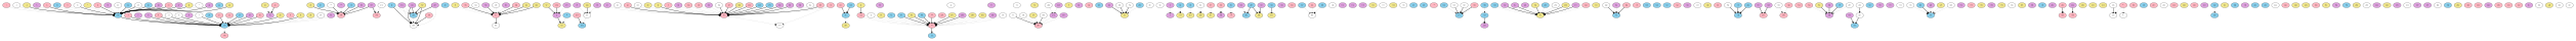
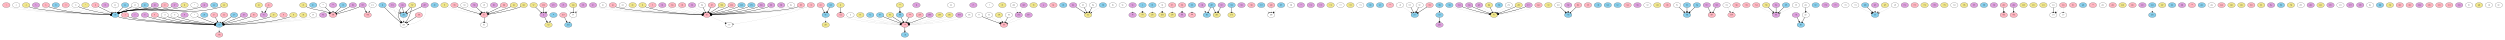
  digraph {
    fontname=Verdana
    fontsize=10
    node [fillcolor=plum fontname=Verdana fontsize=10 style=filled]
    edge [arrowhead=tee style=bold]
    1 [fillcolor=lightpink]
    125 [fillcolor=skyblue]
    272 [fillcolor=skyblue]
    2 [fillcolor=white]
    3 [fillcolor=lightpink]
    194 [fillcolor=lightpink]
    4 [fillcolor=khaki]
    5
    6 [fillcolor=lightpink]
    7
    8
    9 [fillcolor=lightpink]
    10 [fillcolor=skyblue]
    11 [fillcolor=lightpink]
    12 [fillcolor=white]
    13 [fillcolor=white]
    14 [fillcolor=khaki]
    15 [fillcolor=white]
    16
    17 [fillcolor=white]
    18 [fillcolor=lightpink]
    19
    20 [fillcolor=skyblue]
    21 [fillcolor=lightpink]
    22 [fillcolor=lightpink]
    23 [fillcolor=white]
    24 [fillcolor=skyblue]
    25 [fillcolor=white]
    26 [fillcolor=skyblue]
    27 [fillcolor=skyblue]
    28
    29
    30 [fillcolor=lightpink]
    31 [fillcolor=lightpink]
    32 [fillcolor=khaki]
    45
    33 [fillcolor=khaki]
    34 [fillcolor=lightpink]
    35 [fillcolor=khaki]
    36 [fillcolor=khaki]
    37
    38 [fillcolor=khaki]
    39 [fillcolor=white]
    40
    41 [fillcolor=white]
    42
    43 [fillcolor=lightpink]
    44 [fillcolor=skyblue]
    46 [fillcolor=khaki]
    47 [fillcolor=khaki]
    109 [fillcolor=lightpink]
    48 [fillcolor=skyblue]
    205 [fillcolor=skyblue]
    236 [fillcolor=white]
    49 [fillcolor=skyblue]
    51 [fillcolor=lightpink]
    83 [fillcolor=white]
    121 [fillcolor=khaki]
    52
    54 [fillcolor=white]
    292 [fillcolor=skyblue]
    55 [fillcolor=lightpink]
    317 [fillcolor=white]
    56 [fillcolor=skyblue]
    207 [fillcolor=khaki]
    57 [fillcolor=khaki]
    58 [fillcolor=khaki]
    122 [fillcolor=lightpink]
    227 [fillcolor=lightpink]
    59
    60 [fillcolor=lightpink]
    61
    62 [fillcolor=white]
    133 [fillcolor=skyblue]
    63 [fillcolor=white]
    64 [fillcolor=lightpink]
    65 [fillcolor=khaki]
    66 [fillcolor=white]
    67 [fillcolor=khaki]
    68 [fillcolor=white]
    69 [fillcolor=khaki]
    71
    72 [fillcolor=skyblue]
    73 [fillcolor=white]
    74 [fillcolor=skyblue]
    75
    76 [fillcolor=khaki]
    77 [fillcolor=white]
    281 [fillcolor=lightpink]
    78 [fillcolor=khaki]
    80 [fillcolor=khaki]
    81 [fillcolor=skyblue]
    82
    84 [fillcolor=lightpink]
    85 [fillcolor=skyblue]
    53 [fillcolor=khaki]
    86
    87 [fillcolor=skyblue]
    89 [fillcolor=white]
    90 [fillcolor=white]
    91 [fillcolor=lightpink]
    92
    93
    79
    94 [fillcolor=skyblue]
    177 [fillcolor=khaki]
    95 [fillcolor=skyblue]
    201 [fillcolor=khaki]
    96 [fillcolor=white]
    208 [fillcolor=khaki]
    97 [fillcolor=lightpink]
    219 [fillcolor=khaki]
    98 [fillcolor=lightpink]
    245
    99 [fillcolor=skyblue]
    247 [fillcolor=lightpink]
    283 [fillcolor=skyblue]
    100
    285 [fillcolor=khaki]
    101
    102 [fillcolor=skyblue]
    315 [fillcolor=khaki]
    103
    104 [fillcolor=lightpink]
    105 [fillcolor=lightpink]
    106 [fillcolor=lightpink]
    107 [fillcolor=skyblue]
    288 [fillcolor=white]
    108 [fillcolor=white]
    110 [fillcolor=lightpink]
    111 [fillcolor=white]
    112
    n133 [label=513]
    114
    115
    116 [fillcolor=khaki]
    117 [fillcolor=white]
    118 [fillcolor=khaki]
    119 [fillcolor=white]
    120 [fillcolor=skyblue]
    123 [fillcolor=skyblue]
    124 [fillcolor=lightpink]
-   126 [fillcolor=skyblue]
+   126 [fillcolor=white]
    211 [fillcolor=skyblue]
    127 [fillcolor=skyblue]
    253
    128 [fillcolor=skyblue]
    70 [fillcolor=khaki]
    129 [fillcolor=lightpink]
    130 [fillcolor=white]
    131 [fillcolor=khaki]
    n152 [fillcolor=white label=632]
    143 [fillcolor=skyblue]
    134 [fillcolor=khaki]
    135 [fillcolor=white]
    136 [fillcolor=white]
    137 [fillcolor=lightpink]
    138
    139 [fillcolor=skyblue]
    140 [fillcolor=skyblue]
    141 [fillcolor=skyblue]
    142 [fillcolor=lightpink]
    144
    145
    146
    147 [fillcolor=white]
    148 [fillcolor=khaki]
    149 [fillcolor=lightpink]
    150 [fillcolor=white]
    156 [fillcolor=skyblue]
    307 [fillcolor=lightpink]
    151
    152 [fillcolor=white]
    309 [fillcolor=lightpink]
    153 [fillcolor=lightpink]
    154 [fillcolor=lightpink]
    158
    88 [fillcolor=skyblue]
    155
    157 [fillcolor=khaki]
    159 [fillcolor=khaki]
    160 [fillcolor=khaki]
    161 [fillcolor=skyblue]
    162
    163 [fillcolor=white]
    164
    165
    166 [fillcolor=lightpink]
    167 [fillcolor=skyblue]
    168 [fillcolor=lightpink]
    169 [fillcolor=skyblue]
    170
    171
    172 [fillcolor=white]
    173 [fillcolor=white]
    50 [fillcolor=skyblue]
    174
    175 [fillcolor=lightpink]
    176 [fillcolor=khaki]
    178
    179 [fillcolor=khaki]
    181 [fillcolor=white]
    182
    183 [fillcolor=skyblue]
    184 [fillcolor=white]
    185 [fillcolor=khaki]
    186 [fillcolor=white]
    187 [fillcolor=lightpink]
    188 [fillcolor=khaki]
    189 [fillcolor=skyblue]
    190
    191 [fillcolor=skyblue]
    192
    193 [fillcolor=lightpink]
    195
    197
    198 [fillcolor=lightpink]
    199 [fillcolor=skyblue]
    200
    202
    203 [fillcolor=lightpink]
    180 [fillcolor=lightpink]
    196 [fillcolor=lightpink]
    204
    206 [fillcolor=lightpink]
    209 [fillcolor=khaki]
    210 [fillcolor=khaki]
    212 [fillcolor=khaki]
    213 [fillcolor=white]
    214 [fillcolor=lightpink]
    215 [fillcolor=white]
    217 [fillcolor=white]
    216 [fillcolor=white]
    218 [fillcolor=lightpink]
    220 [fillcolor=skyblue]
    221 [fillcolor=lightpink]
    222 [fillcolor=white]
    223 [fillcolor=lightpink]
    224 [fillcolor=lightpink]
    225 [fillcolor=white]
    226
    228 [fillcolor=khaki]
    229 [fillcolor=lightpink]
    230 [fillcolor=lightpink]
    231
    232 [fillcolor=skyblue]
    320 [fillcolor=skyblue]
    233 [fillcolor=white]
    321 [fillcolor=white]
    234 [fillcolor=khaki]
    235 [fillcolor=white]
    237 [fillcolor=khaki]
    238 [fillcolor=skyblue]
    239
    240 [fillcolor=lightpink]
    241 [fillcolor=khaki]
-   242 [fillcolor=skyblue]
+   242 [fillcolor=lightpink]
    243 [fillcolor=skyblue]
    244 [fillcolor=white]
    246 [fillcolor=lightpink]
    248 [fillcolor=khaki]
    249 [fillcolor=khaki]
    250 [fillcolor=lightpink]
    251 [fillcolor=khaki]
    252
    254 [fillcolor=white]
    255 [fillcolor=skyblue]
    256 [fillcolor=lightpink]
    257 [fillcolor=lightpink]
    258 [fillcolor=khaki]
    259 [fillcolor=white]
    260 [fillcolor=khaki]
    261
    262
    263 [fillcolor=khaki]
    264 [fillcolor=skyblue]
    265 [fillcolor=skyblue]
    266 [fillcolor=lightpink]
    267
    268 [fillcolor=white]
    313
    269 [fillcolor=skyblue]
    270
    271
    273
    274 [fillcolor=white]
    275 [fillcolor=skyblue]
    276 [fillcolor=white]
    277
    278
    279 [fillcolor=skyblue]
    280
    282 [fillcolor=white]
    284 [fillcolor=khaki]
    286 [fillcolor=skyblue]
    287 [fillcolor=skyblue]
    289 [fillcolor=skyblue]
    290
    291
    293 [fillcolor=skyblue]
    294 [fillcolor=khaki]
    295 [fillcolor=skyblue]
    296 [fillcolor=lightpink]
    297 [fillcolor=white]
    298
    299 [fillcolor=khaki]
    300 [fillcolor=lightpink]
    301
    302 [fillcolor=white]
    303 [fillcolor=lightpink]
    304
    305 [fillcolor=lightpink]
    306 [fillcolor=khaki]
    308
    310 [fillcolor=lightpink]
    311
    312 [fillcolor=lightpink]
    314
    316 [fillcolor=white]
    318 [fillcolor=white]
    319 [fillcolor=lightpink]
    322 [fillcolor=khaki]
    323 [fillcolor=khaki]
    324 [fillcolor=lightpink]
    325
    326
    327 [fillcolor=khaki]
    328 [fillcolor=khaki]
    329 [fillcolor=white]
    330 [fillcolor=white]
    331 [fillcolor=white]
    1 -> 125 [arrowhead=normal style=dotted]
    125 -> 272
    272 -> 194 [arrowhead=normal style=dotted]
    2 -> 125 [style=dotted]
    3 -> 272
    4 -> 125 [arrowhead=box]
    5 -> 125 [style=dotted]
    6 -> 125 [arrowhead=box]
    7 -> 272 [arrowhead=normal style=dotted]
    8 -> 272 [arrowhead=normal]
    9 -> 272 [arrowhead=box]
    10 -> 125 [style=dotted]
    11 -> 125 [arrowhead=box style=dotted]
    12 -> 272
    13 -> 125
    14 -> 125 [style=dotted]
    15 -> 272
    16 -> 272 [arrowhead=box style=dotted]
    17 -> 272
    18 -> 125 [arrowhead=box]
    19 -> 125 [style=dotted]
    20 -> 272 [style=dotted]
    21 -> 272 [arrowhead=normal]
    22 -> 272 [style=dotted]
    23 -> 125 [style=dotted]
    24 -> 125
    25 -> 125 [arrowhead=box]
    26 -> 125 [arrowhead=box]
    27 -> 272 [arrowhead=normal]
    28 -> 125 [arrowhead=normal]
    29 -> 272 [arrowhead=normal]
    30 -> 272
    31 -> 125
    32 -> 45 [arrowhead=normal style=dotted]
    45 -> 272 [style=dotted]
    33 -> 272 [arrowhead=normal]
    34 -> 272 [arrowhead=normal style=dotted]
    35 -> 272 [arrowhead=box]
    36 -> 272 [arrowhead=normal style=dotted]
    37 -> 125
    38 -> 125
    39 -> 272 [arrowhead=normal style=dotted]
    40 -> 272 [style=dotted]
    41 -> 125 [style=dotted]
    42 -> 125
    43 -> 45 [arrowhead=normal]
    44 -> 125 [arrowhead=normal style=dotted]
    46 -> 125
    47 -> 109 [arrowhead=normal]
    48 -> 205 [arrowhead=normal style=dotted]
    48 -> 236 [arrowhead=normal]
    205 -> 236 [arrowhead=normal style=dotted]
    51 -> 83
    52 -> 121 [arrowhead=normal]
    54 -> 292 [style=dotted]
    55 -> 317 [arrowhead=box style=dotted]
    56 -> 207 [arrowhead=normal style=dotted]
    57 -> 52
    58 -> 122
    122 -> 227 [arrowhead=normal style=dotted]
    227 -> 133 [arrowhead=normal]
    60 -> 56
    61 -> 55 [style=dotted]
    62 -> 227 [style=dotted]
    63 -> 55 [arrowhead=normal style=dotted]
    64 -> 55
    65 -> 51 [arrowhead=box style=dotted]
    67 -> 227 [arrowhead=box style=dotted]
    68 -> 55 [arrowhead=normal style=dotted]
    69 -> 55 [style=dotted]
    72 -> 227 [style=dotted]
    74 -> 121 [arrowhead=normal style=dotted]
    75 -> 54 [style=dotted]
    77 -> 281 [arrowhead=box]
    80 -> 55 [arrowhead=box]
    81 -> 109 [arrowhead=box style=dotted]
    86 -> 53 [arrowhead=normal]
    87 -> 227 [arrowhead=normal]
    91 -> 55 [style=dotted]
    92 -> 55 [style=dotted]
    93 -> 79 [style=dotted]
    94 -> 177 [arrowhead=box style=dotted]
    95 -> 201 [style=dotted]
    96 -> 208 [arrowhead=box style=dotted]
    97 -> 219 [style=dotted]
    98 -> 245 [arrowhead=box style=dotted]
    99 -> 247 [style=dotted]
    100 -> 283 [arrowhead=normal style=dotted]
    101 -> 285 [arrowhead=box]
    102 -> 315
    104 -> 55 [arrowhead=box style=dotted]
    105 -> 51
    107 -> 288 [style=dotted]
    110 -> 55 [arrowhead=box style=dotted]
    110 -> 317 [style=dotted]
    111 -> 109
    n133 -> 205 [arrowhead=normal style=dotted]
    n133 -> 236 [arrowhead=box style=dotted]
    126 -> 211 [arrowhead=normal style=dotted]
    127 -> 253 [arrowhead=box]
    128 -> 70 [arrowhead=normal style=dotted]
    129 -> 55 [style=dotted]
    130 -> 281 [arrowhead=box style=dotted]
    n152 -> 143 [arrowhead=box]
    134 -> 281 [arrowhead=box style=dotted]
    135 -> 211
    136 -> 51 [style=dotted]
    138 -> 55 [arrowhead=box style=dotted]
    144 -> 109 [arrowhead=normal style=dotted]
    146 -> 205
    146 -> 236 [arrowhead=box]
    150 -> 156 [arrowhead=normal]
    151 -> 307
    152 -> 309 [arrowhead=normal style=dotted]
    154 -> 158 [style=dotted]
    155 -> 88 [arrowhead=normal]
    157 -> 205 [arrowhead=normal]
    157 -> 236
    159 -> 158 [arrowhead=normal]
    160 -> 227
    162 -> 70 [arrowhead=box]
    163 -> 55
    164 -> 70
    165 -> 307
    166 -> 309 [style=dotted]
    167 -> 109
    168 -> 236 [arrowhead=normal]
    169 -> 56 [arrowhead=box]
    173 -> 50 [arrowhead=box style=dotted]
    181 -> 211 [arrowhead=box]
    182 -> 143 [arrowhead=box style=dotted]
    183 -> 227 [arrowhead=box]
    186 -> 281
    187 -> 55 [arrowhead=box]
    188 -> 55
    189 -> 127 [arrowhead=normal style=dotted]
    190 -> 51 [arrowhead=box]
    191 -> 156 [arrowhead=box]
    192 -> 158
    193 -> 211 [arrowhead=box]
    197 -> 109
    197 -> 198 [arrowhead=normal]
    200 -> 109
    203 -> 180 [arrowhead=box]
    204 -> 196 [arrowhead=normal]
    206 -> 55 [arrowhead=box]
    213 -> 198 [arrowhead=normal style=dotted]
    214 -> 215 [arrowhead=box style=dotted]
    214 -> 217 [style=dotted]
    216 -> 215
    224 -> 227
    225 -> 51 [style=dotted]
    226 -> 70 [style=dotted]
    229 -> 227 [arrowhead=box style=dotted]
    232 -> 320 [arrowhead=normal style=dotted]
    233 -> 321 [arrowhead=normal]
    321 -> 88
    234 -> 54
    235 -> 53
    240 -> 288 [style=dotted]
-   241 -> 227 [arrowhead=box]
+   241 -> 183 [arrowhead=box]
    254 -> 53 [arrowhead=box]
    256 -> 52
    257 -> 292 [arrowhead=normal]
    260 -> 70
    261 -> 51 [arrowhead=normal style=dotted]
    264 -> 156 [arrowhead=box]
    265 -> 70 [style=dotted]
    266 -> 143
    267 -> 205
    267 -> 236 [arrowhead=normal style=dotted]
    268 -> 313 [style=dotted]
    313 -> 281 [style=dotted]
    269 -> 55 [arrowhead=box]
    271 -> 52 [arrowhead=box style=dotted]
    273 -> 54 [arrowhead=normal style=dotted]
    275 -> 158
    276 -> 70 [arrowhead=box style=dotted]
    279 -> 55 [arrowhead=normal]
    280 -> 227 [arrowhead=normal]
    284 -> 227 [arrowhead=box style=dotted]
    287 -> 283
    287 -> 285
    289 -> 50 [arrowhead=box]
    290 -> 55
    291 -> 55 [arrowhead=normal]
    293 -> 53 [arrowhead=normal style=dotted]
    295 -> 288 [arrowhead=box style=dotted]
    296 -> 51 [arrowhead=normal]
    297 -> 158 [arrowhead=normal style=dotted]
    298 -> 55 [style=dotted]
    299 -> 70 [arrowhead=normal]
    301 -> 281 [style=dotted]
    302 -> 55 [arrowhead=box style=dotted]
    306 -> 227 [style=dotted]
    308 -> 227 [style=dotted]
    311 -> 70 [arrowhead=box]
    316 -> 227 [arrowhead=box style=dotted]
    319 -> 55 [arrowhead=box]
    322 -> 51 [arrowhead=box]
    323 -> 51
    324 -> 70 [arrowhead=box style=dotted]
    325 -> 313 [style=dotted]
    326 -> 50 [arrowhead=normal style=dotted]
    327 -> 50 [arrowhead=normal style=dotted]
    329 -> 50 [arrowhead=normal style=dotted]
  }
